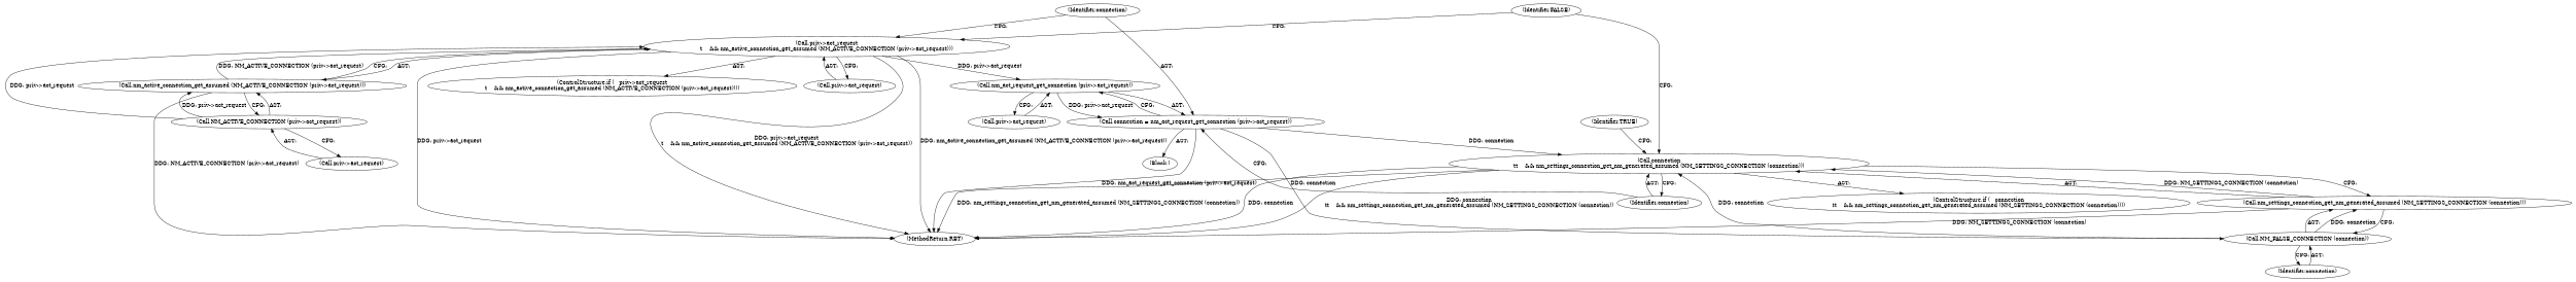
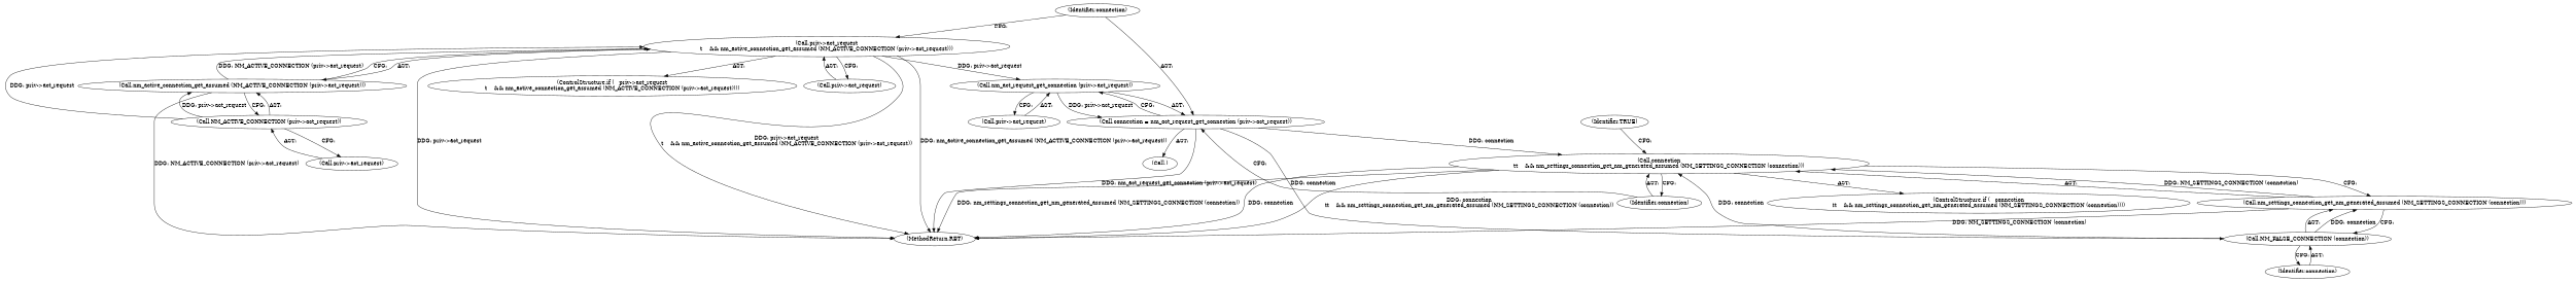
  digraph {
    n1 [label="(Call,nm_act_request_get_connection (priv->act_request))"]
    n2 [label="(Call,connection = nm_act_request_get_connection (priv->act_request))"]
    n3 [label="(Call,priv->act_request)"]
    n4 [label="(MethodReturn,RET)"]
    n5 [label="(Call,connection\n\t\t    && nm_settings_connection_get_nm_generated_assumed (NM_SETTINGS_CONNECTION (connection)))"]
    n6 [label="(Call,NM_FALSE_CONNECTION (connection))"]
-   n7 [label="(Block,)"]
+   n7 [label="(Call,)"]
    n8 [label="(Call,priv->act_request\n\t    && nm_active_connection_get_assumed (NM_ACTIVE_CONNECTION (priv->act_request)))"]
    n9 [label="(Call,nm_active_connection_get_assumed (NM_ACTIVE_CONNECTION (priv->act_request)))"]
    n10 [label="(ControlStructure,if (   priv->act_request\n\t    && nm_active_connection_get_assumed (NM_ACTIVE_CONNECTION (priv->act_request))))"]
    n11 [label="(Call,priv->act_request)"]
    n12 [label="(Call,NM_ACTIVE_CONNECTION (priv->act_request))"]
    n13 [label="(Call,priv->act_request)"]
    n14 [label="(Call,nm_settings_connection_get_nm_generated_assumed (NM_SETTINGS_CONNECTION (connection)))"]
    n15 [label="(ControlStructure,if (   connection\n\t\t    && nm_settings_connection_get_nm_generated_assumed (NM_SETTINGS_CONNECTION (connection))))"]
    n16 [label="(Identifier,connection)"]
    n17 [label="(Identifier,connection)"]
-   n18 [label="(Identifier,FALSE)"]
    n19 [label="(Identifier,TRUE)"]
    n20 [label="(Identifier,connection)"]
    n1 -> n2 [label="AST: "]
    n1 -> n2 [label="DDG: priv->act_request"]
    n1 -> n3 [label="CFG: "]
    n2 -> n1 [label="CFG: "]
    n2 -> n4 [label="DDG: nm_act_request_get_connection (priv->act_request)"]
    n2 -> n5 [label="DDG: connection"]
    n2 -> n6 [label="DDG: connection"]
    n2 -> n7 [label="AST: "]
    n3 -> n1 [label="AST: "]
    n5 -> n4 [label="DDG: connection\n\t\t    && nm_settings_connection_get_nm_generated_assumed (NM_SETTINGS_CONNECTION (connection))"]
    n5 -> n4 [label="DDG: nm_settings_connection_get_nm_generated_assumed (NM_SETTINGS_CONNECTION (connection))"]
    n5 -> n4 [label="DDG: connection"]
    n5 -> n14 [label="CFG: "]
    n5 -> n15 [label="AST: "]
    n5 -> n16 [label="CFG: "]
    n6 -> n5 [label="DDG: connection"]
    n6 -> n14 [label="AST: "]
    n6 -> n14 [label="DDG: connection"]
    n6 -> n17 [label="CFG: "]
    n8 -> n1 [label="DDG: priv->act_request"]
    n8 -> n4 [label="DDG: priv->act_request"]
    n8 -> n4 [label="DDG: priv->act_request\n\t    && nm_active_connection_get_assumed (NM_ACTIVE_CONNECTION (priv->act_request))"]
    n8 -> n4 [label="DDG: nm_active_connection_get_assumed (NM_ACTIVE_CONNECTION (priv->act_request))"]
    n8 -> n9 [label="CFG: "]
    n8 -> n10 [label="AST: "]
    n8 -> n11 [label="CFG: "]
    n9 -> n4 [label="DDG: NM_ACTIVE_CONNECTION (priv->act_request)"]
    n9 -> n8 [label="AST: "]
    n9 -> n8 [label="DDG: NM_ACTIVE_CONNECTION (priv->act_request)"]
    n9 -> n12 [label="CFG: "]
    n11 -> n8 [label="AST: "]
    n12 -> n8 [label="DDG: priv->act_request"]
    n12 -> n9 [label="AST: "]
    n12 -> n9 [label="DDG: priv->act_request"]
    n12 -> n13 [label="CFG: "]
    n13 -> n12 [label="AST: "]
    n14 -> n4 [label="DDG: NM_SETTINGS_CONNECTION (connection)"]
    n14 -> n5 [label="AST: "]
    n14 -> n5 [label="DDG: NM_SETTINGS_CONNECTION (connection)"]
    n14 -> n6 [label="CFG: "]
    n16 -> n2 [label="CFG: "]
    n16 -> n5 [label="AST: "]
    n17 -> n6 [label="AST: "]
-   n18 -> n5 [label="CFG: "]
-   n18 -> n8 [label="CFG: "]
    n19 -> n5 [label="CFG: "]
    n20 -> n2 [label="AST: "]
    n20 -> n8 [label="CFG: "]
  }
